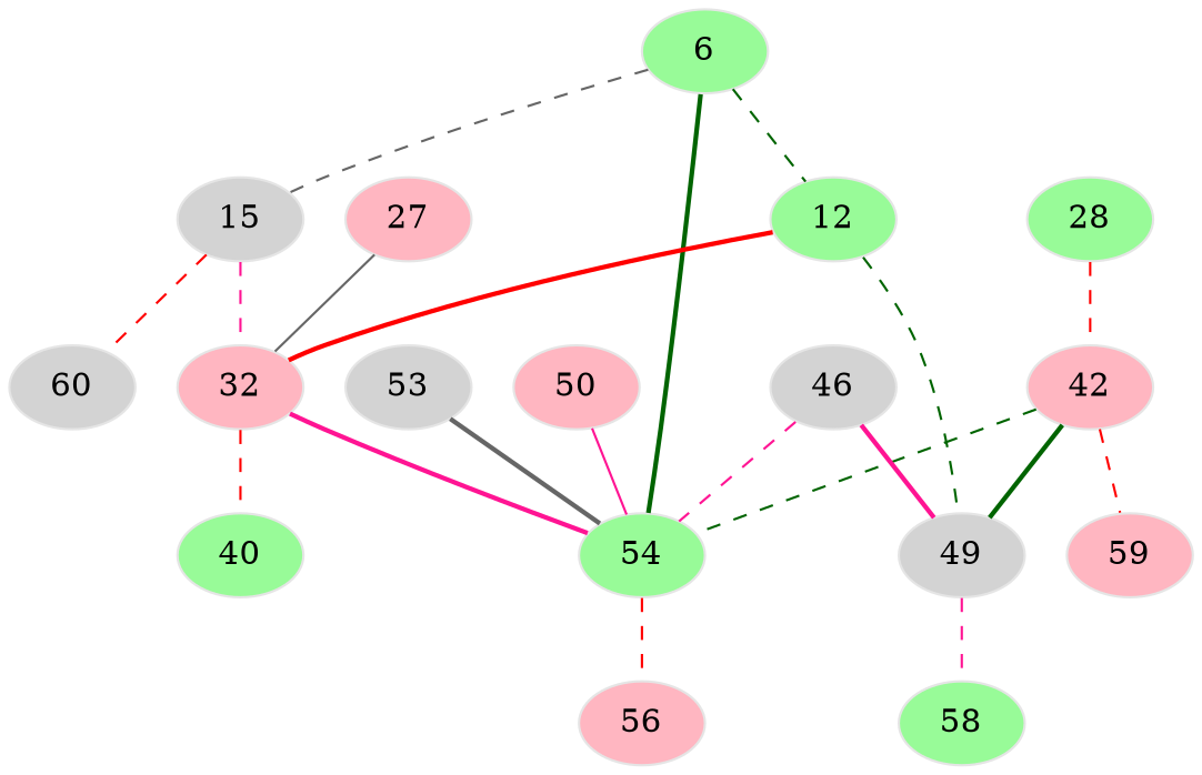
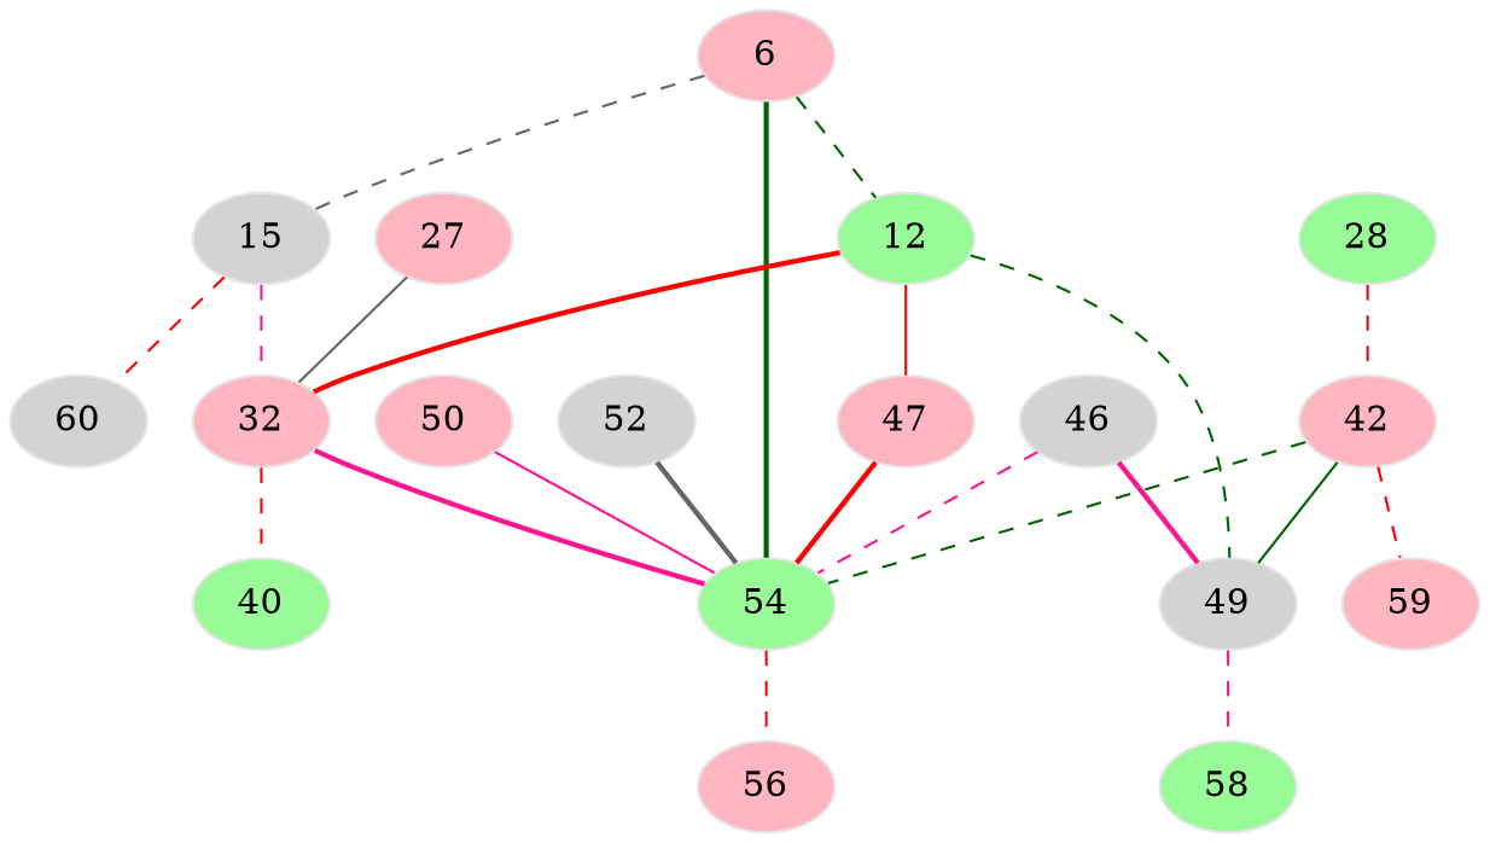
  graph {
    node [color=gray90 fillcolor=lightpink style=filled]
    edge [color=red style=dashed]
-   6 [fillcolor=palegreen super="+5"]
+   6 [super="+5"]
    12 [fillcolor=palegreen]
    15 [fillcolor=lightgrey super="+13"]
    54 [fillcolor=palegreen super="+51+9+36"]
    32 [super="+8+31+14"]
+   47 [super="+43"]
    49 [fillcolor=lightgrey super="+11+21+25"]
    60 [fillcolor=lightgrey super="+57"]
    56
    40 [fillcolor=palegreen]
    58 [fillcolor=palegreen super="+26+38+39+45+48+53"]
    27
    42 [super="+2+20+24"]
    59 [super="+17+55"]
    28 [fillcolor=palegreen]
    46 [fillcolor=lightgrey]
    50
-   52 [fillcolor=lightgrey label=53]
+   52 [fillcolor=lightgrey]
    6 -- 12 [color=darkgreen]
    6 -- 15 [color=gray40]
    6 -- 54 [color=darkgreen style=bold weight=2]
    12 -- 32 [style=bold weight=2]
+   12 -- 47 [style=solid]
    12 -- 49 [color=darkgreen weight=2]
    15 -- 32 [color=deeppink weight=3]
    15 -- 60
    54 -- 56
    32 -- 54 [color=deeppink style=bold weight=4]
    32 -- 40
+   47 -- 54 [style=bold]
    49 -- 58 [color=deeppink]
    27 -- 32 [color=gray40 style=solid]
    42 -- 54 [color=darkgreen weight=3]
-   42 -- 49 [color=darkgreen style=bold]
+   42 -- 49 [color=darkgreen style=solid]
    42 -- 59
    28 -- 42
    46 -- 54 [color=deeppink]
    46 -- 49 [color=deeppink style=bold]
    50 -- 54 [color=deeppink style=solid]
    52 -- 54 [color=gray40 style=bold]
  }
